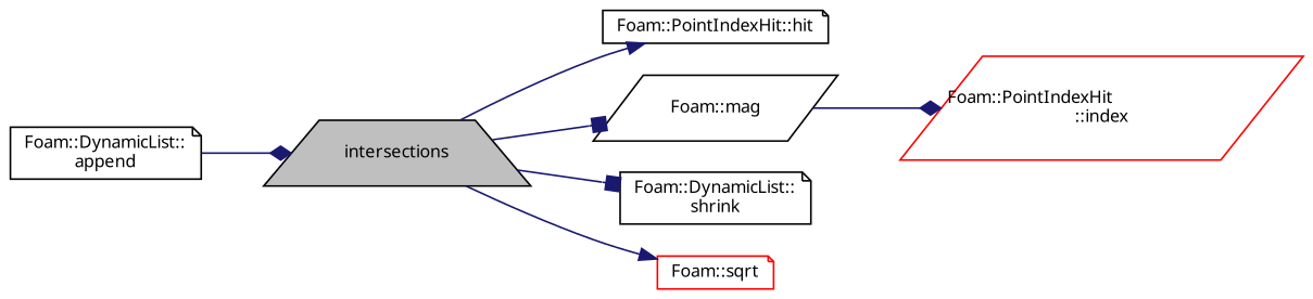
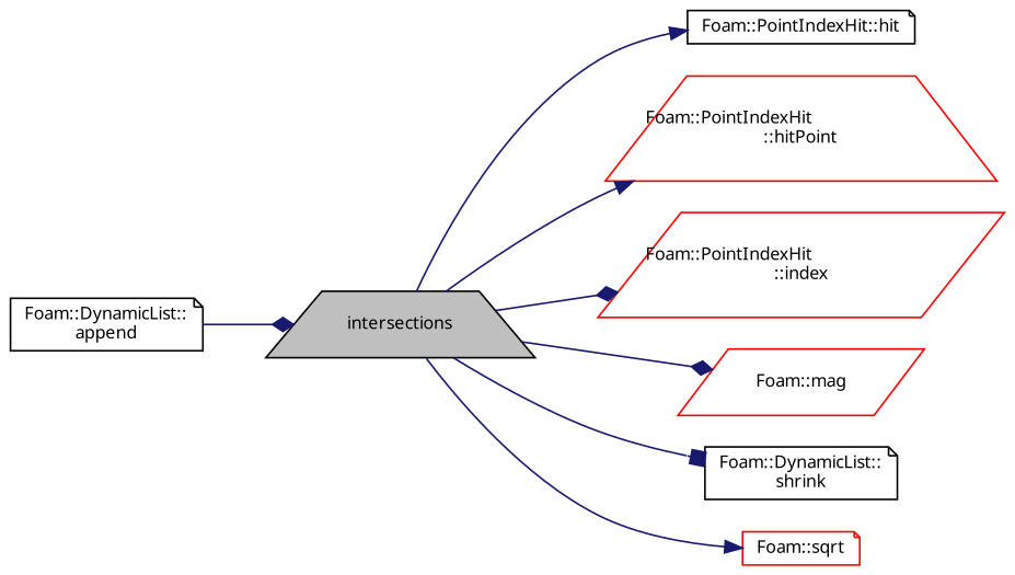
  digraph {
    fontname="Noto Sans"
    rankdir=LR
    node [color=black fontname="Noto Sans" fontsize=10 shape=note]
    edge [arrowhead=normal color=midnightblue fontname="Noto Sans" fontsize=10 labelfontname=Helvetica labelfontsize=10 style=solid]
    n1 [fillcolor=grey75 fontcolor=black height=0.2 label=intersections shape=trapezium style=filled width=0.4]
    n2 [height=0.2 label="Foam::PointIndexHit::hit" width=0.4]
+   n3 [color=red height=0.2 label="Foam::PointIndexHit\l::hitPoint" shape=trapezium width=0.4]
    n4 [color=red height=0.2 label="Foam::PointIndexHit\l::index" shape=parallelogram width=0.4]
-   n5 [height=0.2 label="Foam::mag" shape=parallelogram width=0.4]
+   n5 [color=red height=0.2 label="Foam::mag" shape=parallelogram width=0.4]
    n6 [height=0.2 label="Foam::DynamicList::\lshrink" width=0.4]
    n7 [color=red height=0.2 label="Foam::sqrt" width=0.4]
    n8 [height=0.2 label="Foam::DynamicList::\lappend" width=0.4]
    n1 -> n2
-   n5 -> n4 [arrowhead=diamond]
-   n1 -> n5 [arrowhead=box]
+   n1 -> n3
+   n1 -> n4 [arrowhead=diamond]
+   n1 -> n5 [arrowhead=diamond]
    n1 -> n6 [arrowhead=box]
    n1 -> n7
    n8 -> n1 [arrowhead=diamond]
  }
